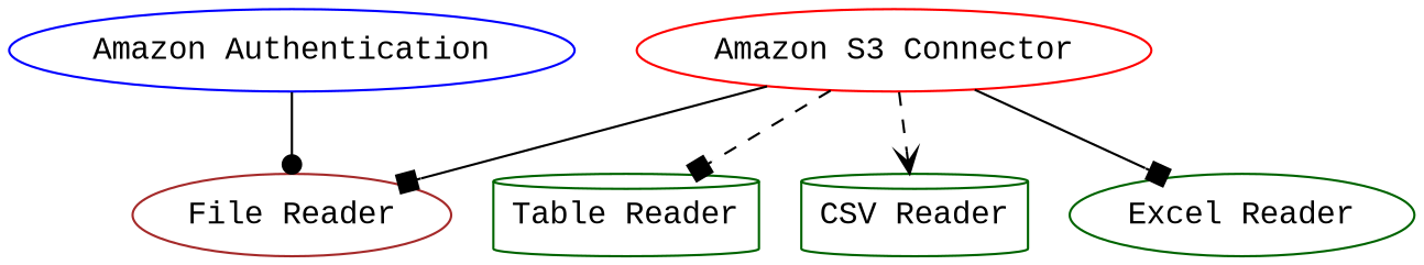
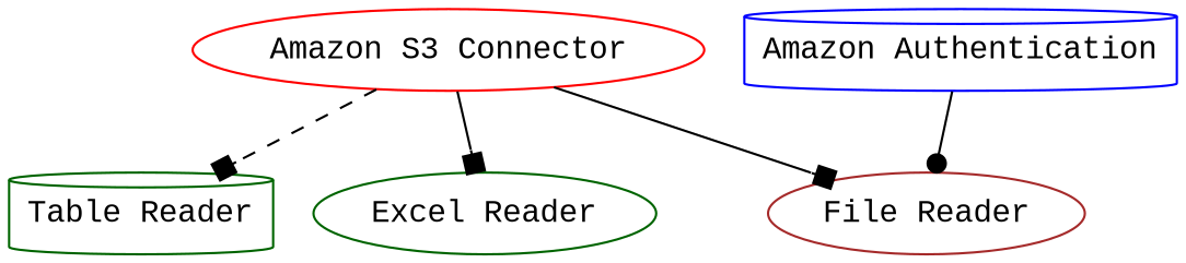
  digraph {
    fontname="Liberation Mono"
    rankdir=TB
    node [color=darkgreen fontname="Liberation Mono" shape=ellipse]
    edge [arrowhead=box fontname="Liberation Mono" style=solid]
    n1 [color=red label="Amazon S3 Connector"]
    n2 [label="Table Reader" shape=cylinder]
    n3 [color=brown label="File Reader"]
-   n4 [label="CSV Reader" shape=cylinder]
    n5 [label="Excel Reader"]
-   n6 [color=blue label="Amazon Authentication"]
+   n6 [color=blue label="Amazon Authentication" shape=cylinder]
    n1 -> n2 [style=dashed]
    n1 -> n3
-   n1 -> n4 [arrowhead=vee style=dashed]
    n1 -> n5
    n6 -> n3 [arrowhead=dot]
  }
